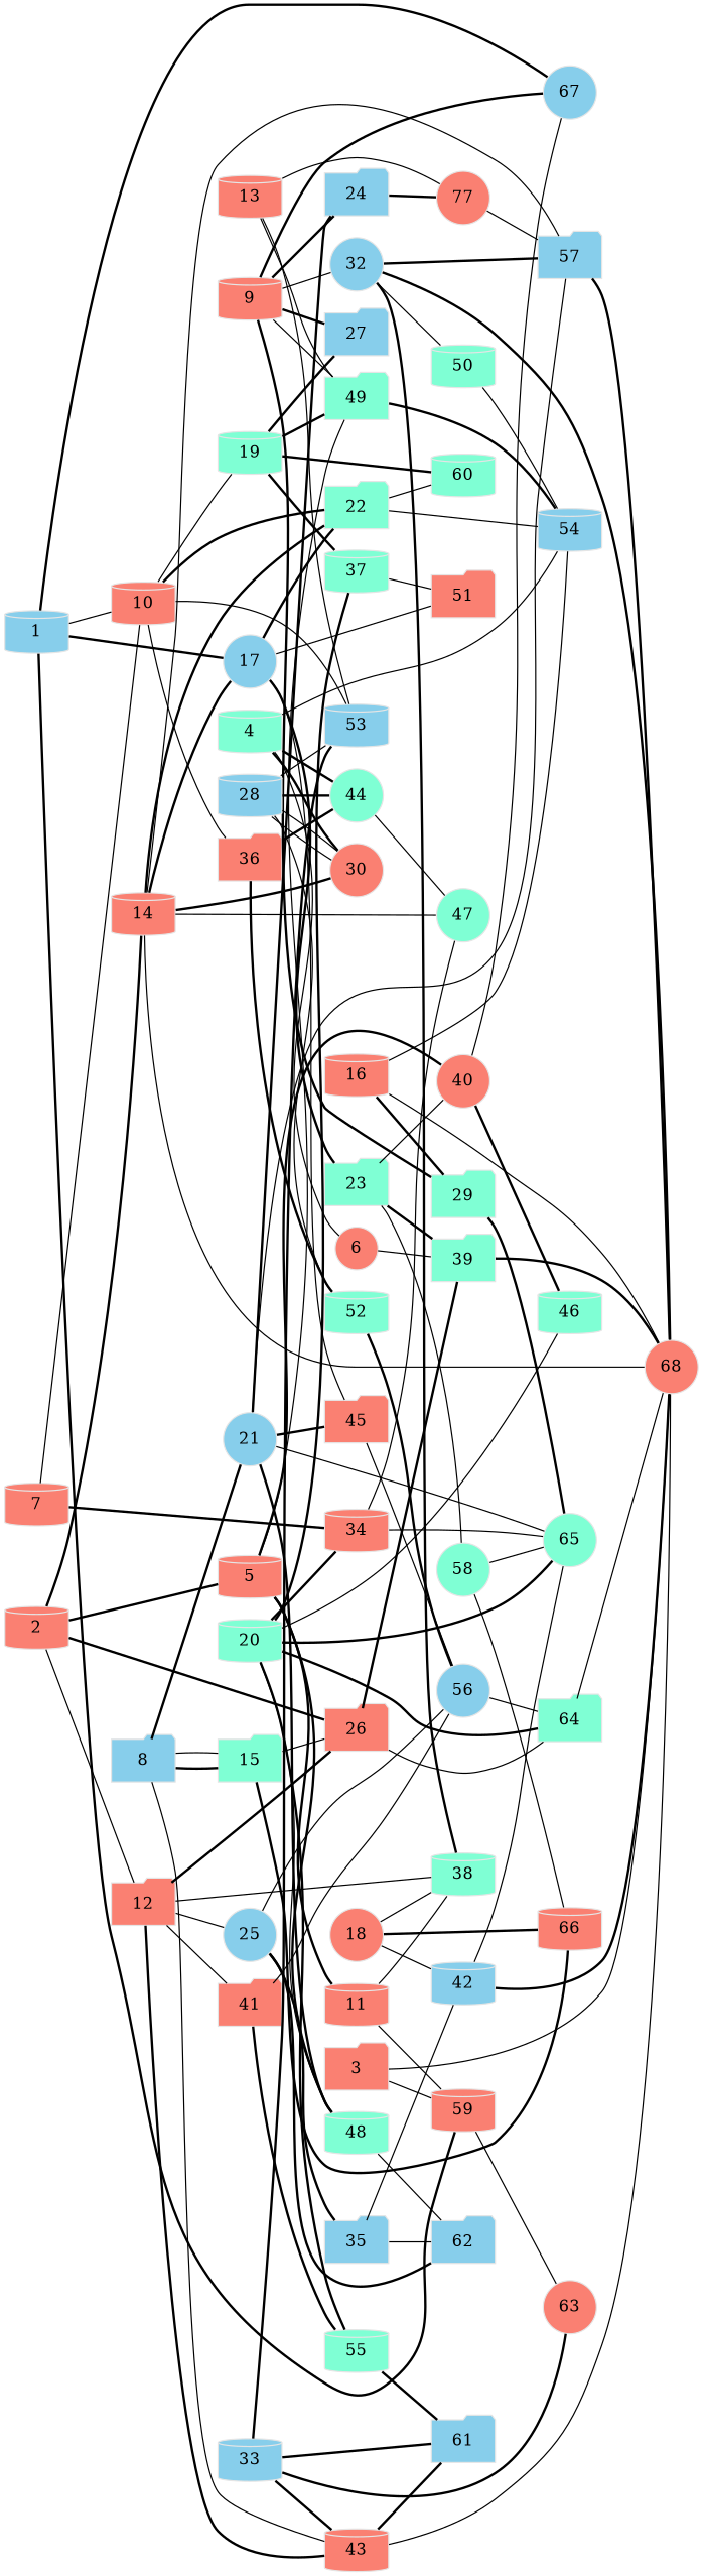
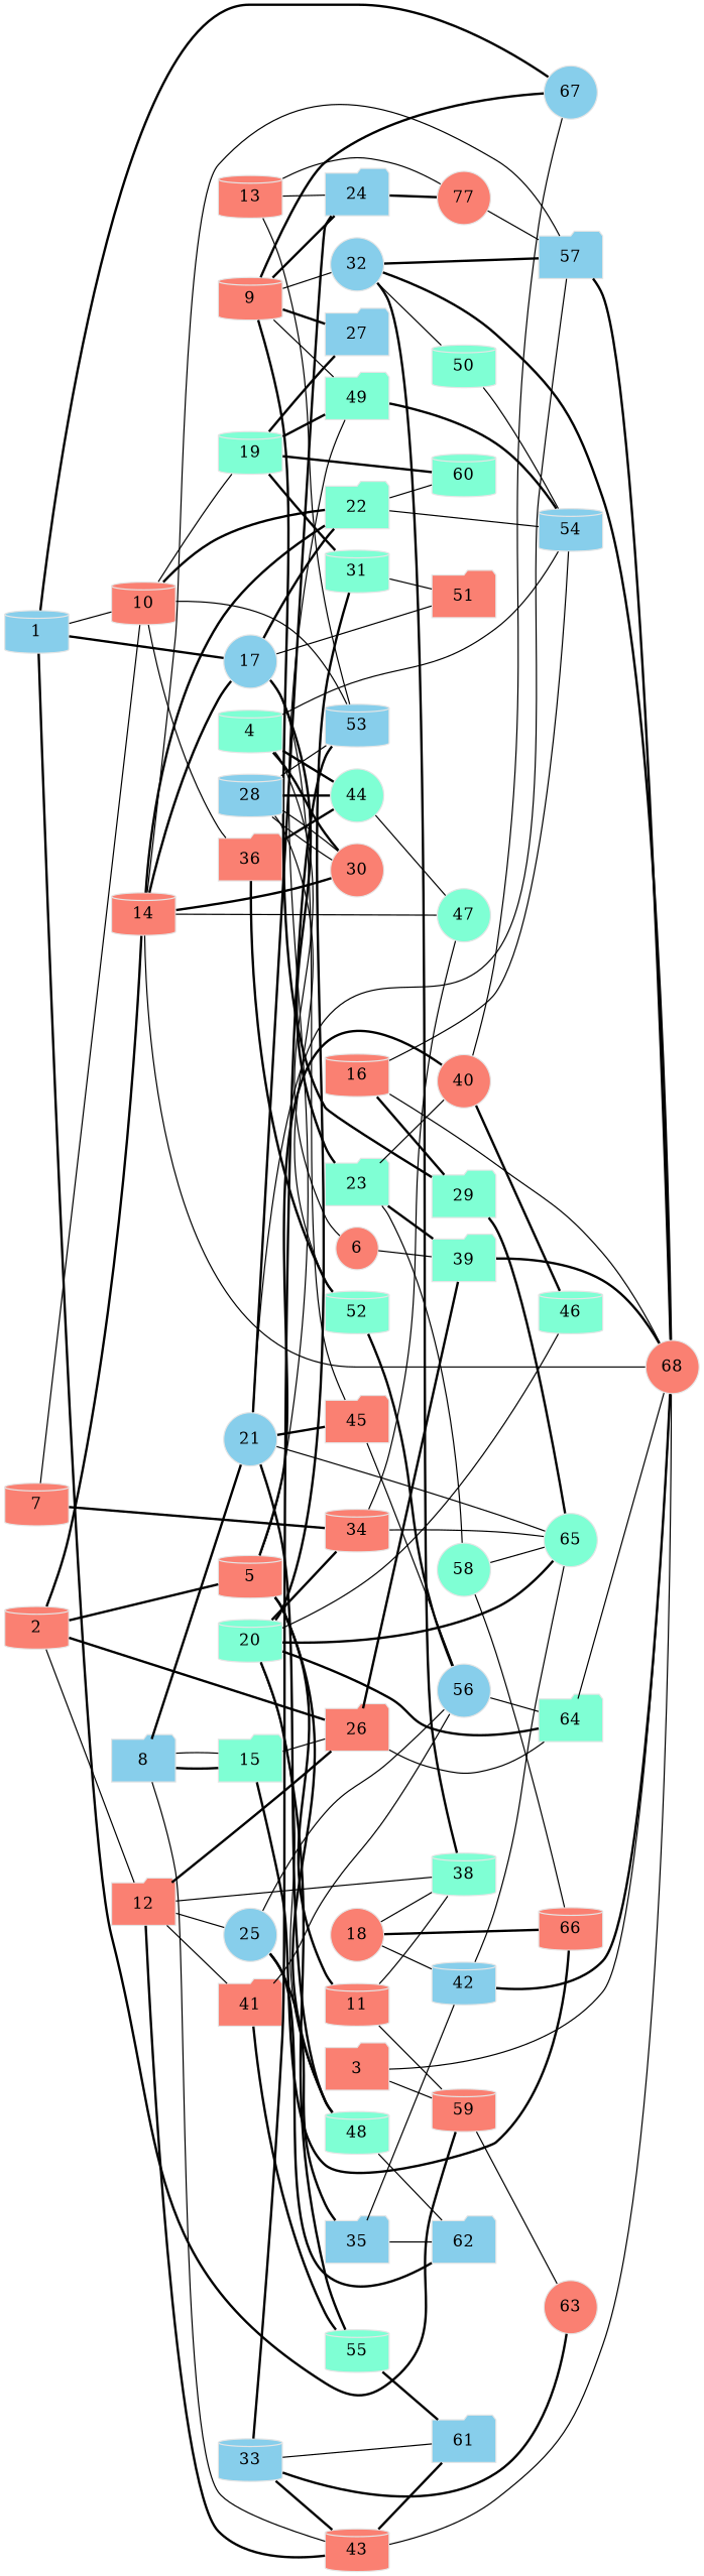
  graph {
    rankdir=LR
    node [color=gray90 fillcolor=salmon shape=cylinder style=filled]
    edge [style=solid]
    1 [fillcolor=skyblue]
    10
    17 [fillcolor=skyblue shape=circle]
    59
    67 [fillcolor=skyblue shape=circle]
    19 [fillcolor=aquamarine]
    22 [fillcolor=aquamarine shape=folder]
    36 [shape=folder]
    53 [fillcolor=skyblue]
    23 [fillcolor=aquamarine shape=folder]
    45 [shape=folder]
    51 [shape=folder]
    63 [shape=circle]
    2
    5
    12 [shape=folder]
    14
    26 [shape=folder]
    11
    40 [shape=circle]
    48 [fillcolor=aquamarine]
    49 [fillcolor=aquamarine shape=folder]
    43
    38 [fillcolor=aquamarine]
    25 [fillcolor=skyblue shape=circle]
    41 [shape=folder]
    68 [shape=circle]
    30 [shape=circle]
    47 [fillcolor=aquamarine shape=circle]
    57 [fillcolor=skyblue shape=folder]
    39 [fillcolor=aquamarine shape=folder]
    64 [fillcolor=aquamarine shape=folder]
    3 [shape=folder]
    4 [fillcolor=aquamarine]
    6 [shape=circle]
    44 [fillcolor=aquamarine shape=circle]
    54 [fillcolor=skyblue]
    46 [fillcolor=aquamarine]
    62 [fillcolor=skyblue shape=folder]
-   31 [fillcolor=aquamarine label=37]
+   31 [fillcolor=aquamarine]
    7
    34
    65 [fillcolor=aquamarine shape=circle]
    8 [fillcolor=skyblue shape=folder]
    15 [fillcolor=aquamarine shape=folder]
    21 [fillcolor=skyblue shape=circle]
    66
    24 [fillcolor=skyblue shape=folder]
    61 [fillcolor=skyblue shape=folder]
    9
    27 [fillcolor=skyblue shape=folder]
    29 [fillcolor=aquamarine shape=folder]
    32 [fillcolor=skyblue shape=circle]
    n54 [label=77 shape=circle]
    50 [fillcolor=aquamarine]
    60 [fillcolor=aquamarine]
    52 [fillcolor=aquamarine]
    35 [fillcolor=skyblue shape=folder]
    56 [fillcolor=skyblue shape=circle]
    55 [fillcolor=aquamarine]
    13
    16
    58 [fillcolor=aquamarine shape=circle]
    18 [shape=circle]
    42 [fillcolor=skyblue]
    20 [fillcolor=aquamarine]
    28 [fillcolor=skyblue]
    33 [fillcolor=skyblue]
    1 -- 10
    1 -- 17 [style=bold]
    1 -- 59 [style=bold]
    1 -- 67 [style=bold]
    10 -- 19
    10 -- 22 [style=bold]
    10 -- 36
    10 -- 53
    17 -- 22 [style=bold]
    17 -- 23 [style=bold]
    17 -- 45
    17 -- 51
    59 -- 63
    19 -- 49 [style=bold]
    19 -- 31 [style=bold]
    19 -- 27 [style=bold]
    19 -- 60 [style=bold]
    22 -- 54
    22 -- 60
    36 -- 44 [style=bold]
    36 -- 52 [style=bold]
    23 -- 40
    23 -- 39 [style=bold]
    23 -- 58
    45 -- 56
    2 -- 5 [style=bold]
    2 -- 12
    2 -- 14 [style=bold]
    2 -- 26 [style=bold]
    5 -- 11 [style=bold]
    5 -- 40 [style=bold]
    5 -- 48 [style=bold]
    5 -- 49
    12 -- 26 [style=bold]
    12 -- 43 [style=bold]
    12 -- 38
    12 -- 25
    12 -- 41
    14 -- 17 [style=bold]
    14 -- 22 [style=bold]
    14 -- 68
    14 -- 30 [style=bold]
    14 -- 47
    14 -- 57
    26 -- 39 [style=bold]
    26 -- 64
    11 -- 59
    11 -- 38
    40 -- 67
    40 -- 46 [style=bold]
    48 -- 62
    49 -- 54 [style=bold]
    43 -- 68
    43 -- 61 [style=bold]
    25 -- 62 [style=bold]
    25 -- 35 [style=bold]
    25 -- 56
    41 -- 56
    41 -- 55 [style=bold]
    57 -- 68 [style=bold]
    39 -- 68 [style=bold]
    64 -- 68
    3 -- 59
    3 -- 68
    4 -- 30 [style=bold]
    4 -- 6
    4 -- 44 [style=bold]
    4 -- 54
    6 -- 39
    44 -- 47
    31 -- 51
    7 -- 10
    7 -- 34 [style=bold]
    34 -- 47
    34 -- 65
    8 -- 43
    8 -- 15 [style=bold]
    8 -- 15
    8 -- 21 [style=bold]
    15 -- 26
    15 -- 66 [style=bold]
    21 -- 45 [style=bold]
    21 -- 48 [style=bold]
    21 -- 57
    21 -- 65
    21 -- 24 [style=bold]
    24 -- n54 [style=bold]
    9 -- 67 [style=bold]
    9 -- 49
    9 -- 24 [style=bold]
    9 -- 27 [style=bold]
    9 -- 29 [style=bold]
    9 -- 32
    29 -- 65 [style=bold]
    32 -- 38 [style=bold]
    32 -- 68 [style=bold]
    32 -- 57 [style=bold]
    32 -- 50
    n54 -- 57
    50 -- 54
    52 -- 56 [style=bold]
    35 -- 62
    35 -- 42
    56 -- 64
    55 -- 61 [style=bold]
    13 -- 53
-   13 -- 49
+   13 -- 24
    13 -- n54
    16 -- 68
    16 -- 54
    16 -- 29 [style=bold]
    58 -- 65
    58 -- 66
    18 -- 38
    18 -- 66 [style=bold]
    18 -- 42
    42 -- 68 [style=bold]
    42 -- 65
    20 -- 48
    20 -- 64 [style=bold]
    20 -- 46
    20 -- 31 [style=bold]
    20 -- 34 [style=bold]
    20 -- 65 [style=bold]
    20 -- 55 [style=bold]
    28 -- 53
    28 -- 30
    28 -- 30
    28 -- 44 [style=bold]
    28 -- 52
    33 -- 53 [style=bold]
    33 -- 63 [style=bold]
    33 -- 43 [style=bold]
-   33 -- 61 [style=bold]
+   33 -- 61
  }
